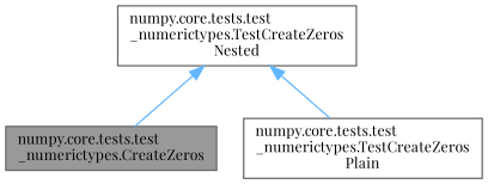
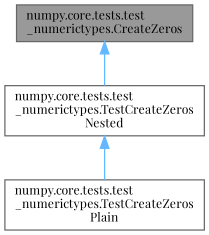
  digraph {
    fontname="Playfair Display"
    rankdir=TB
    node [color=gray40 fillcolor=white fontname="Playfair Display" fontsize=10 shape=box style=filled]
    edge [color=steelblue1 dir=back fontname="Playfair Display" fontsize=10 labelfontname=Helvetica labelfontsize=10 style=solid]
    n1 [fillcolor=grey60 fontcolor=black height=0.2 label="numpy.core.tests.test\l_numerictypes.CreateZeros" width=0.4]
    n2 [height=0.2 label="numpy.core.tests.test\l_numerictypes.TestCreateZeros\lNested" width=0.4]
    n3 [height=0.2 label="numpy.core.tests.test\l_numerictypes.TestCreateZeros\lPlain" width=0.4]
-   n2 -> n1
+   n1 -> n2
    n2 -> n3
  }
